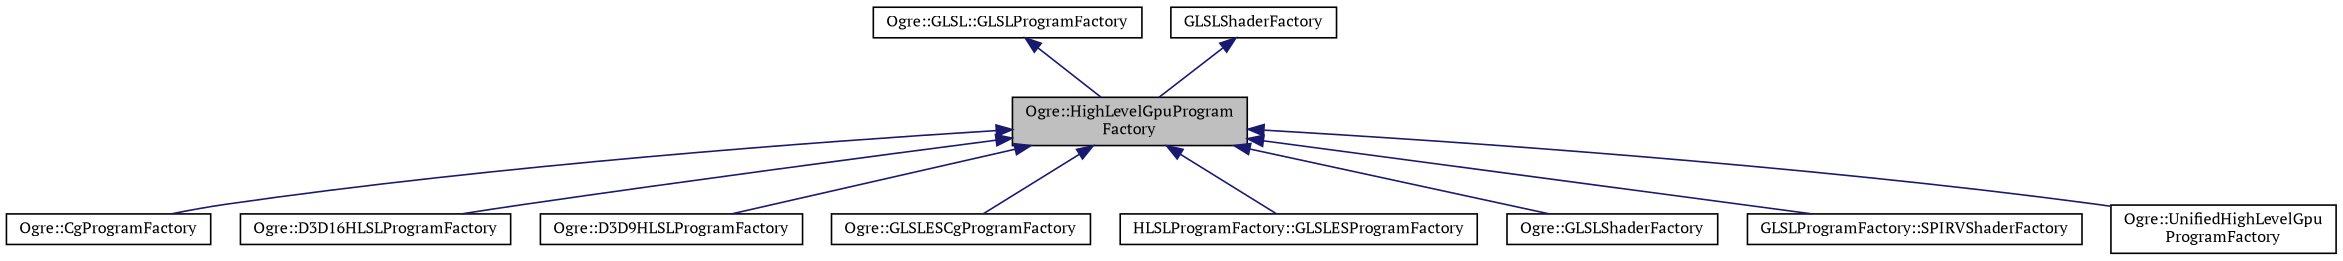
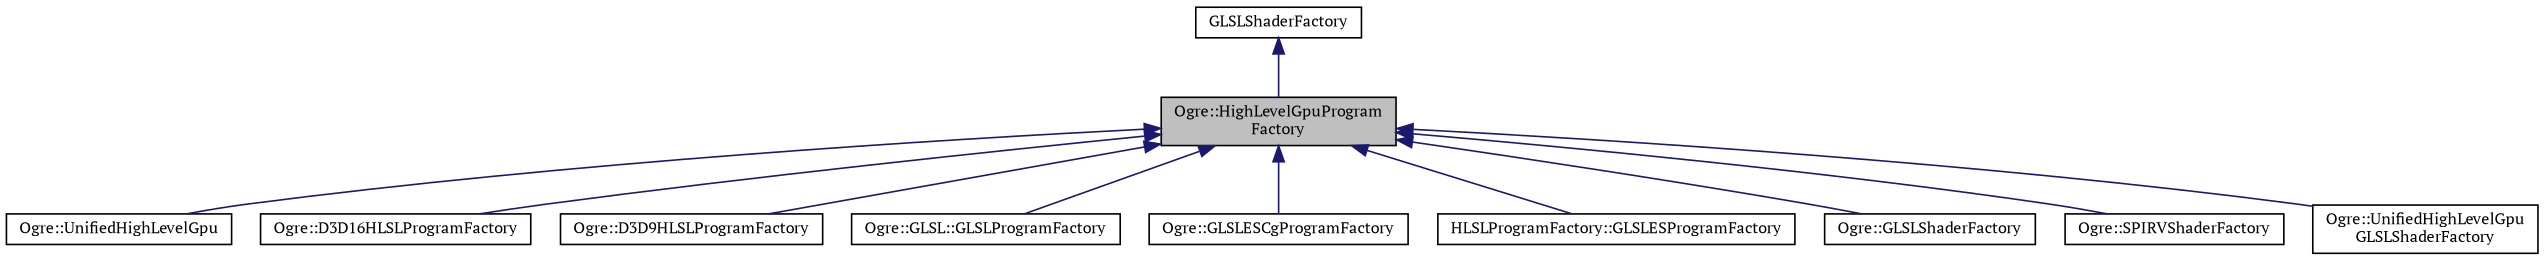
  digraph {
    fontname="PT Serif"
    rankdir=TB
    node [color=black fontname="PT Serif" fontsize=10 shape=record]
    edge [color=midnightblue dir=back fontname="PT Serif" fontsize=10 labelfontname=Helvetica labelfontsize=10 style=solid]
    n1 [fillcolor=grey75 fontcolor=black height=0.2 label="Ogre::HighLevelGpuProgram\lFactory" style=filled width=0.4]
-   n2 [height=0.2 label="Ogre::CgProgramFactory" width=0.4]
+   n2 [height=0.2 label="Ogre::UnifiedHighLevelGpu" width=0.4]
    n3 [height=0.2 label="Ogre::D3D16HLSLProgramFactory" width=0.4]
    n4 [height=0.2 label="Ogre::D3D9HLSLProgramFactory" width=0.4]
    n5 [height=0.2 label="Ogre::GLSL::GLSLProgramFactory" width=0.4]
    n6 [height=0.2 label="Ogre::GLSLESCgProgramFactory" width=0.4]
    n7 [height=0.2 label="HLSLProgramFactory::GLSLESProgramFactory" width=0.4]
    n8 [height=0.2 label="Ogre::GLSLShaderFactory" width=0.4]
-   n9 [height=0.2 label="GLSLProgramFactory::SPIRVShaderFactory" width=0.4]
-   n10 [height=0.2 label="Ogre::UnifiedHighLevelGpu\lProgramFactory" width=0.4]
+   n9 [height=0.2 label="Ogre::SPIRVShaderFactory" width=0.4]
+   n10 [height=0.2 label="Ogre::UnifiedHighLevelGpu\lGLSLShaderFactory" width=0.4]
    n11 [height=0.2 label=GLSLShaderFactory width=0.4]
    n1 -> n2
    n1 -> n3
    n1 -> n4
-   n5 -> n1
+   n1 -> n5
    n1 -> n6
    n1 -> n7
    n1 -> n8
    n1 -> n9
    n1 -> n10
    n11 -> n1
  }
